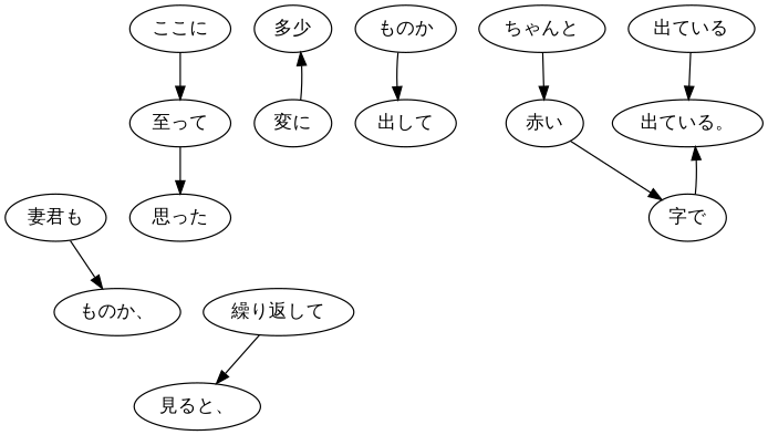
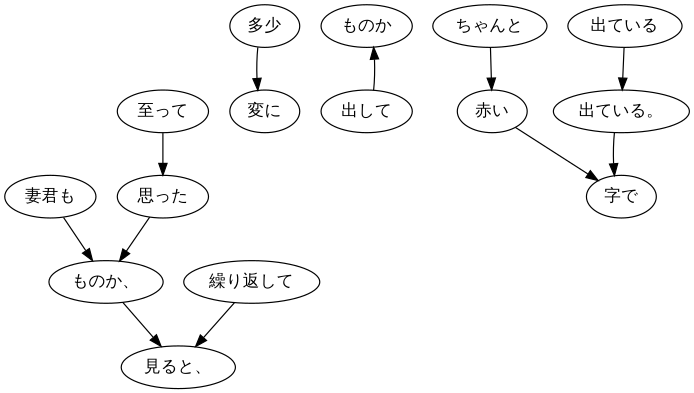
  digraph {
    n1 [label="妻君も"]
    n2 [label="ものか、"]
    n3 [label="思った"]
-   n4 [label="ここに"]
    n5 [label="至って"]
    n6 [label="多少"]
    n7 [label="変に"]
    n8 [label="見ると、"]
    n9 [label="ものか"]
    n10 [label="出して"]
    n11 [label="繰り返して"]
    n12 [label="出ている。"]
    n13 [label="赤い"]
    n14 [label="字で"]
    n15 [label="ちゃんと"]
    n16 [label="出ている"]
    n1 -> n2
-   n4 -> n5
+   n2 -> n8
+   n3 -> n2
    n5 -> n3
-   n7 -> n6
-   n9 -> n10
+   n6 -> n7
+   n10 -> n9
    n11 -> n8
    n13 -> n14
-   n14 -> n12
+   n12 -> n14
    n15 -> n13
    n16 -> n12
  }
